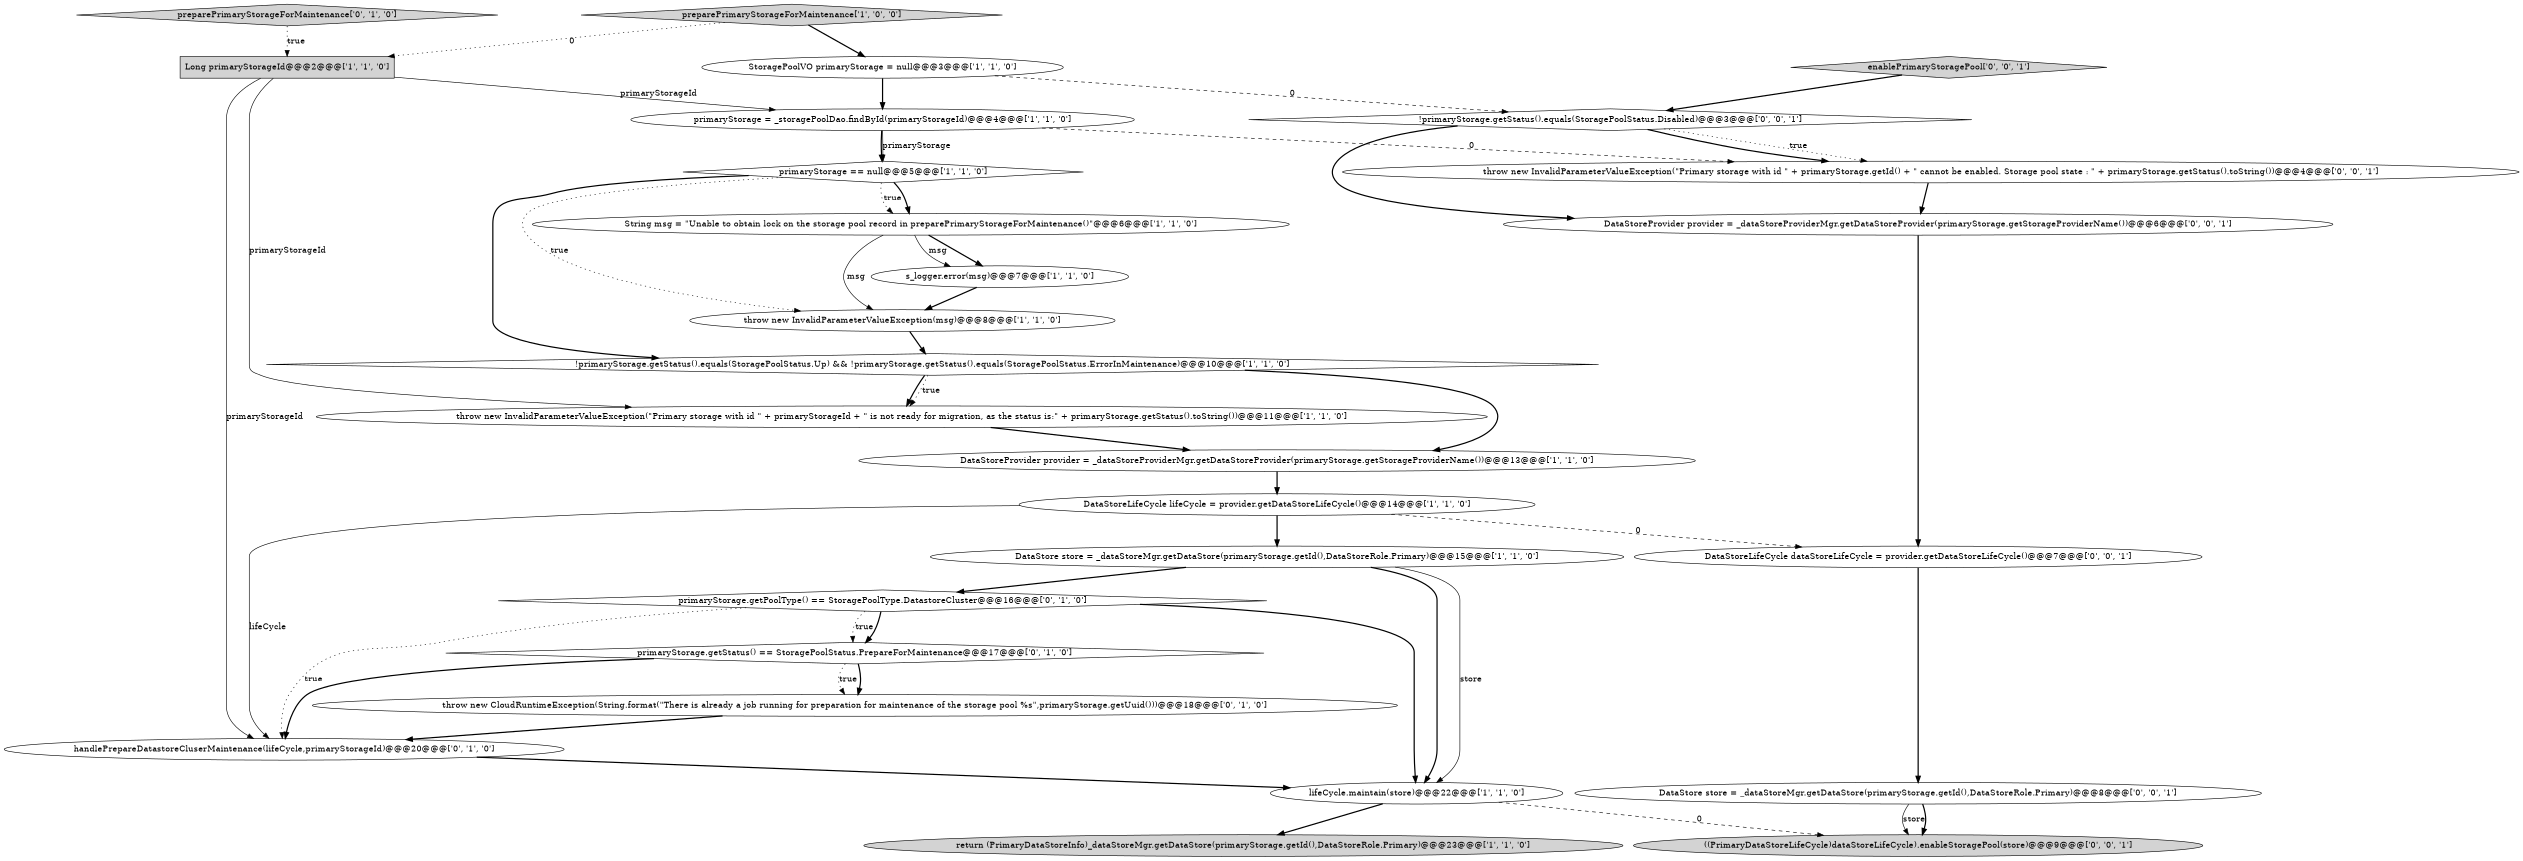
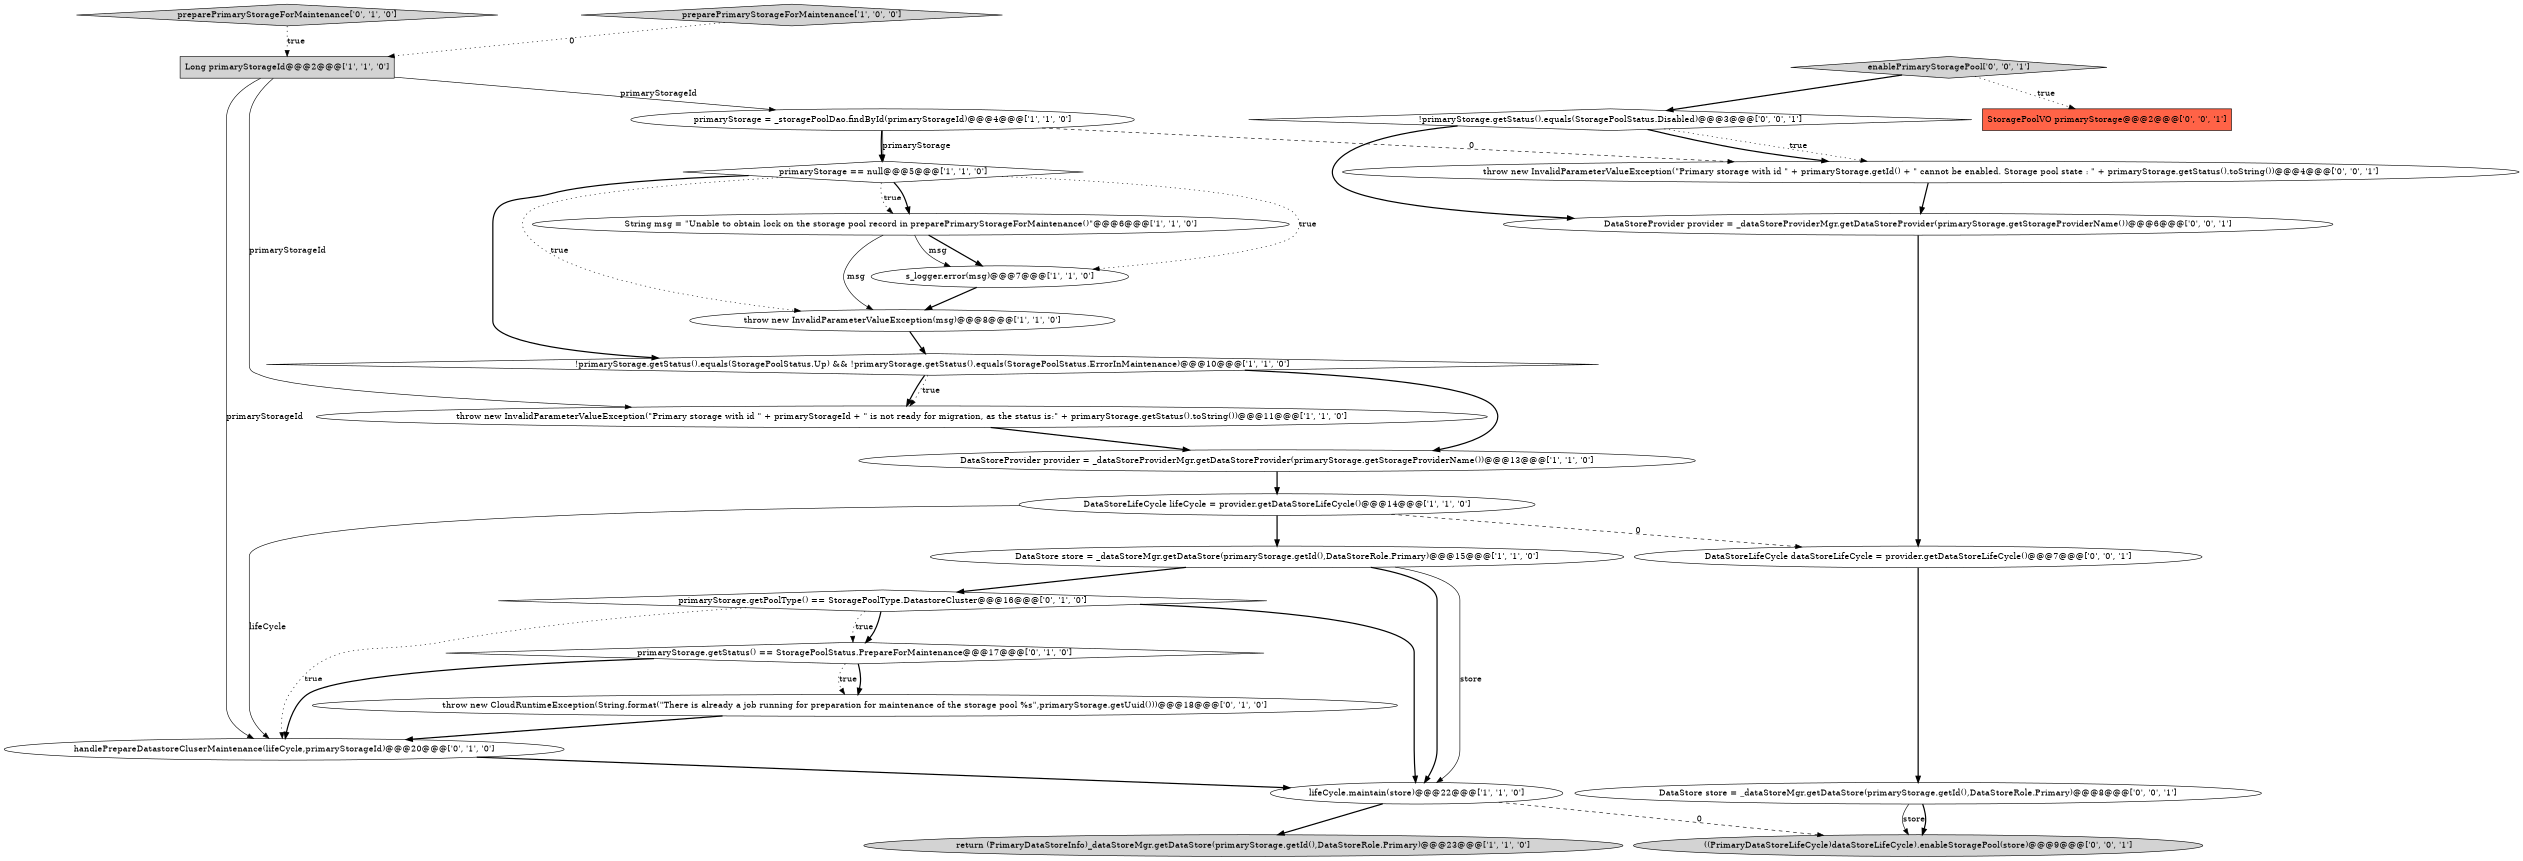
  digraph {
    node [fillcolor=white shape=ellipse style=filled]
    edge [style=bold]
    n1 [fillcolor=lightgray label="((PrimaryDataStoreLifeCycle)dataStoreLifeCycle).enableStoragePool(store)@@@9@@@['0', '0', '1']"]
    n2 [fillcolor=lightgray label="enablePrimaryStoragePool['0', '0', '1']" shape=diamond]
+   n3 [fillcolor=tomato label="StoragePoolVO primaryStorage@@@2@@@['0', '0', '1']" shape=box]
    n4 [label="!primaryStorage.getStatus().equals(StoragePoolStatus.Disabled)@@@3@@@['0', '0', '1']" shape=diamond]
    n5 [label="DataStoreProvider provider = _dataStoreProviderMgr.getDataStoreProvider(primaryStorage.getStorageProviderName())@@@6@@@['0', '0', '1']"]
    n6 [label="throw new InvalidParameterValueException(\"Primary storage with id \" + primaryStorage.getId() + \" cannot be enabled. Storage pool state : \" + primaryStorage.getStatus().toString())@@@4@@@['0', '0', '1']"]
    n7 [fillcolor=lightgray label="Long primaryStorageId@@@2@@@['1', '1', '0']" shape=box]
    n8 [label="handlePrepareDatastoreCluserMaintenance(lifeCycle,primaryStorageId)@@@20@@@['0', '1', '0']"]
    n9 [label="throw new InvalidParameterValueException(\"Primary storage with id \" + primaryStorageId + \" is not ready for migration, as the status is:\" + primaryStorage.getStatus().toString())@@@11@@@['1', '1', '0']"]
    n10 [label="primaryStorage = _storagePoolDao.findById(primaryStorageId)@@@4@@@['1', '1', '0']"]
    n11 [label="lifeCycle.maintain(store)@@@22@@@['1', '1', '0']"]
    n12 [label="DataStoreProvider provider = _dataStoreProviderMgr.getDataStoreProvider(primaryStorage.getStorageProviderName())@@@13@@@['1', '1', '0']"]
    n13 [label="primaryStorage == null@@@5@@@['1', '1', '0']" shape=diamond]
    n14 [fillcolor=lightgray label="return (PrimaryDataStoreInfo)_dataStoreMgr.getDataStore(primaryStorage.getId(),DataStoreRole.Primary)@@@23@@@['1', '1', '0']"]
    n15 [label="primaryStorage.getPoolType() == StoragePoolType.DatastoreCluster@@@16@@@['0', '1', '0']" shape=diamond]
    n16 [label="primaryStorage.getStatus() == StoragePoolStatus.PrepareForMaintenance@@@17@@@['0', '1', '0']" shape=diamond]
    n17 [label="throw new CloudRuntimeException(String.format(\"There is already a job running for preparation for maintenance of the storage pool %s\",primaryStorage.getUuid()))@@@18@@@['0', '1', '0']"]
    n18 [label="!primaryStorage.getStatus().equals(StoragePoolStatus.Up) && !primaryStorage.getStatus().equals(StoragePoolStatus.ErrorInMaintenance)@@@10@@@['1', '1', '0']" shape=diamond]
    n19 [label="DataStoreLifeCycle lifeCycle = provider.getDataStoreLifeCycle()@@@14@@@['1', '1', '0']"]
    n20 [label="DataStoreLifeCycle dataStoreLifeCycle = provider.getDataStoreLifeCycle()@@@7@@@['0', '0', '1']"]
    n21 [label="DataStore store = _dataStoreMgr.getDataStore(primaryStorage.getId(),DataStoreRole.Primary)@@@8@@@['0', '0', '1']"]
    n22 [label="String msg = \"Unable to obtain lock on the storage pool record in preparePrimaryStorageForMaintenance()\"@@@6@@@['1', '1', '0']"]
    n23 [label="s_logger.error(msg)@@@7@@@['1', '1', '0']"]
    n24 [label="throw new InvalidParameterValueException(msg)@@@8@@@['1', '1', '0']"]
-   n25 [label="StoragePoolVO primaryStorage = null@@@3@@@['1', '1', '0']"]
    n26 [fillcolor=lightgray label="preparePrimaryStorageForMaintenance['0', '1', '0']" shape=diamond]
    n27 [fillcolor=lightgray label="preparePrimaryStorageForMaintenance['1', '0', '0']" shape=diamond]
    n28 [label="DataStore store = _dataStoreMgr.getDataStore(primaryStorage.getId(),DataStoreRole.Primary)@@@15@@@['1', '1', '0']"]
+   n2 -> n3 [label=true style=dotted]
    n2 -> n4
    n4 -> n5
    n4 -> n6 [label=true style=dotted]
    n4 -> n6
    n5 -> n20
    n6 -> n5
    n7 -> n8 [label=primaryStorageId style=solid]
    n7 -> n9 [label=primaryStorageId style=solid]
    n7 -> n10 [label=primaryStorageId style=solid]
    n8 -> n11
    n9 -> n12
    n10 -> n6 [label=0 style=dashed]
    n10 -> n13
    n10 -> n13 [label=primaryStorage style=solid]
    n11 -> n1 [label=0 style=dashed]
    n11 -> n14
    n12 -> n19
    n13 -> n18
    n13 -> n22 [label=true style=dotted]
    n13 -> n22
+   n13 -> n23 [label=true style=dotted]
    n13 -> n24 [label=true style=dotted]
    n15 -> n8 [label=true style=dotted]
    n15 -> n11
    n15 -> n16 [label=true style=dotted]
    n15 -> n16
    n16 -> n8
    n16 -> n17
    n16 -> n17 [label=true style=dotted]
    n17 -> n8
    n18 -> n9
    n18 -> n9 [label=true style=dotted]
    n18 -> n12
    n19 -> n8 [label=lifeCycle style=solid]
    n19 -> n20 [label=0 style=dashed]
    n19 -> n28
    n20 -> n21
    n21 -> n1 [label=store style=solid]
    n21 -> n1
    n22 -> n23
    n22 -> n23 [label=msg style=solid]
    n22 -> n24 [label=msg style=solid]
    n23 -> n24
    n24 -> n18
-   n25 -> n4 [label=0 style=dashed]
-   n25 -> n10
    n26 -> n7 [label=true style=dotted]
    n27 -> n7 [label=0 style=dotted]
-   n27 -> n25
    n28 -> n11
    n28 -> n11 [label=store style=solid]
    n28 -> n15
  }
